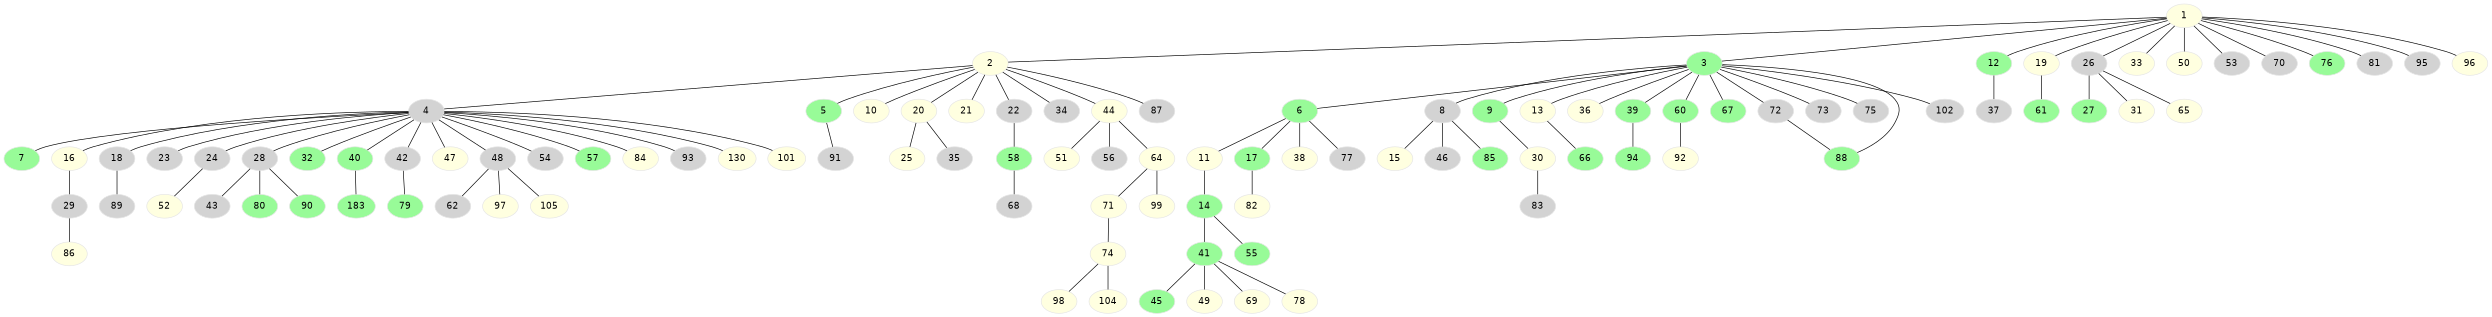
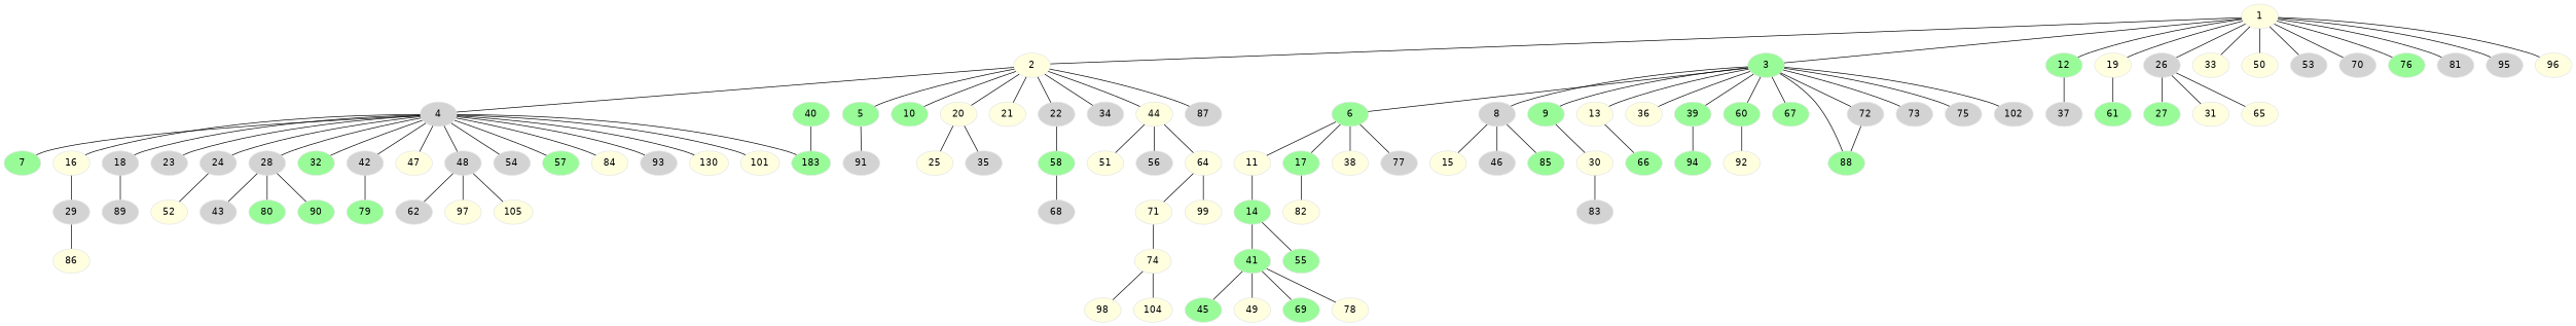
  graph {
    fontname="DejaVu Sans"
    node [color=gray90 fillcolor=lightyellow fontname="DejaVu Sans" style=filled]
    edge [fontname="DejaVu Sans"]
    1
    2
    3 [fillcolor=palegreen]
    12 [fillcolor=palegreen]
    19
    26 [fillcolor=lightgrey]
    33
    50
    53 [fillcolor=lightgrey]
    70 [fillcolor=lightgrey]
    76 [fillcolor=palegreen]
    81 [fillcolor=lightgrey]
    95 [fillcolor=lightgrey]
    96
    4 [fillcolor=lightgrey]
    5 [fillcolor=palegreen]
-   10
+   10 [fillcolor=palegreen]
    20
    21
    22 [fillcolor=lightgrey]
    34 [fillcolor=lightgrey]
    44
    87 [fillcolor=lightgrey]
    6 [fillcolor=palegreen]
    8 [fillcolor=lightgrey]
    9 [fillcolor=palegreen]
    13
    36
    39 [fillcolor=palegreen]
    60 [fillcolor=palegreen]
    67 [fillcolor=palegreen]
    72 [fillcolor=lightgrey]
    73 [fillcolor=lightgrey]
    75 [fillcolor=lightgrey]
    88 [fillcolor=palegreen]
    102 [fillcolor=lightgrey]
    37 [fillcolor=lightgrey]
    61 [fillcolor=palegreen]
    27 [fillcolor=palegreen]
    31
    65
    7 [fillcolor=palegreen]
    16
    18 [fillcolor=lightgrey]
    23 [fillcolor=lightgrey]
    24 [fillcolor=lightgrey]
    28 [fillcolor=lightgrey]
    32 [fillcolor=palegreen]
    40 [fillcolor=palegreen]
    42 [fillcolor=lightgrey]
    47
    48 [fillcolor=lightgrey]
    54 [fillcolor=lightgrey]
    57 [fillcolor=palegreen]
    84
    93 [fillcolor=lightgrey]
    n57 [label=130]
    101
    91 [fillcolor=lightgrey]
    25
    35 [fillcolor=lightgrey]
    58 [fillcolor=palegreen]
    51
    56 [fillcolor=lightgrey]
    64
    11
    17 [fillcolor=palegreen]
    38
    77 [fillcolor=lightgrey]
    15
    46 [fillcolor=lightgrey]
    85 [fillcolor=palegreen]
    30
    66 [fillcolor=palegreen]
    94 [fillcolor=palegreen]
    92
    29 [fillcolor=lightgrey]
    89 [fillcolor=lightgrey]
    52
    43 [fillcolor=lightgrey]
    80 [fillcolor=palegreen]
    90 [fillcolor=palegreen]
    n83 [fillcolor=palegreen label=183]
    79 [fillcolor=palegreen]
    62 [fillcolor=lightgrey]
    97
    105
    14 [fillcolor=palegreen]
    82
    83 [fillcolor=lightgrey]
    41 [fillcolor=palegreen]
    55 [fillcolor=palegreen]
    45 [fillcolor=palegreen]
    49
-   69
+   69 [fillcolor=palegreen]
    78
    86
    68 [fillcolor=lightgrey]
    71
    99
    74
    98
    104
    1 -- 2
    1 -- 3
    1 -- 12
    1 -- 19
    1 -- 26
    1 -- 33
    1 -- 50
    1 -- 53
    1 -- 70
    1 -- 76
    1 -- 81
    1 -- 95
    1 -- 96
    2 -- 4
    2 -- 5
    2 -- 10
    2 -- 20
    2 -- 21
    2 -- 22
    2 -- 34
    2 -- 44
    2 -- 87
    3 -- 6
    3 -- 8
    3 -- 9
    3 -- 13
    3 -- 36
    3 -- 39
    3 -- 60
    3 -- 67
    3 -- 72
    3 -- 73
    3 -- 75
    3 -- 88
    3 -- 102
    12 -- 37
    19 -- 61
    26 -- 27
    26 -- 31
    26 -- 65
    4 -- 7
    4 -- 16
    4 -- 18
    4 -- 23
    4 -- 24
    4 -- 28
    4 -- 32
-   4 -- 40
+   4 -- n83
    4 -- 42
    4 -- 47
    4 -- 48
    4 -- 54
    4 -- 57
    4 -- 84
    4 -- 93
    4 -- n57
    4 -- 101
    5 -- 91
    20 -- 25
    20 -- 35
    22 -- 58
    44 -- 51
    44 -- 56
    44 -- 64
    6 -- 11
    6 -- 17
    6 -- 38
    6 -- 77
    8 -- 15
    8 -- 46
    8 -- 85
    9 -- 30
    13 -- 66
    39 -- 94
    60 -- 92
    72 -- 88
    16 -- 29
    18 -- 89
    24 -- 52
    28 -- 43
    28 -- 80
    28 -- 90
    40 -- n83
    42 -- 79
    48 -- 62
    48 -- 97
    48 -- 105
    58 -- 68
    64 -- 71
    64 -- 99
    11 -- 14
    17 -- 82
    30 -- 83
    29 -- 86
    14 -- 41
    14 -- 55
    41 -- 45
    41 -- 49
    41 -- 69
    41 -- 78
    71 -- 74
    74 -- 98
    74 -- 104
  }
